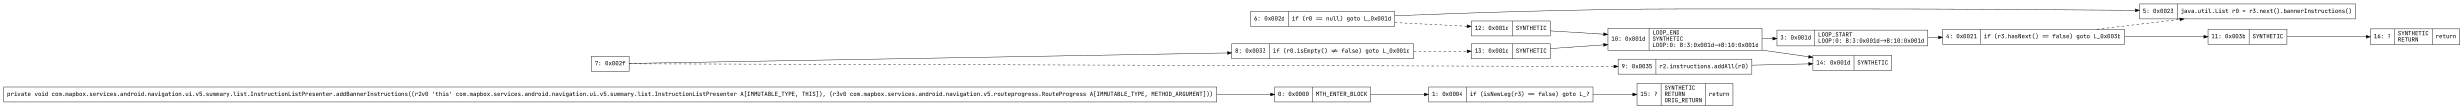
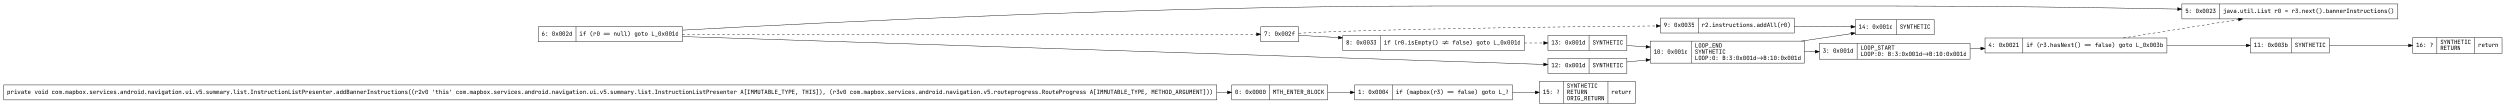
  digraph {
    fontname="JetBrains Mono"
    rankdir=LR
    node [fontname="JetBrains Mono" shape=record]
    edge [fontname="JetBrains Mono"]
    n1 [label="{0\:\ 0x0000|MTH_ENTER_BLOCK\l}"]
-   n2 [label="{1\:\ 0x0004|if (isNewLeg(r3) == false) goto L_?\l}"]
+   n2 [label="{1\:\ 0x0004|if (mapbox(r3) == false) goto L_?\l}"]
    n3 [label="{15\:\ ?|SYNTHETIC\lRETURN\lORIG_RETURN\l|return\l}"]
    n4 [label="{3\:\ 0x001d|LOOP_START\lLOOP:0: B:3:0x001d\-\>B:10:0x001d\l}"]
    n5 [label="{4\:\ 0x0021|if (r3.hasNext() == false) goto L_0x003b\l}"]
    n6 [label="{5\:\ 0x0023|java.util.List r0 = r3.next().bannerInstructions()\l}"]
    n7 [label="{11\:\ 0x003b|SYNTHETIC\l}"]
    n8 [label="{16\:\ ?|SYNTHETIC\lRETURN\l|return\l}"]
    n9 [label="{6\:\ 0x002d|if (r0 == null) goto L_0x001d\l}"]
    n10 [label="{7\:\ 0x002f}"]
    n11 [label="{12\:\ 0x001d|SYNTHETIC\l}"]
    n12 [label="{8\:\ 0x0033|if (r0.isEmpty() != false) goto L_0x001d\l}"]
    n13 [label="{9\:\ 0x0035|r2.instructions.addAll(r0)\l}"]
    n14 [label="{10\:\ 0x001d|LOOP_END\lSYNTHETIC\lLOOP:0: B:3:0x001d\-\>B:10:0x001d\l}"]
    n15 [label="{13\:\ 0x001d|SYNTHETIC\l}"]
    n16 [label="{14\:\ 0x001d|SYNTHETIC\l}"]
    n17 [label="{private void com.mapbox.services.android.navigation.ui.v5.summary.list.InstructionListPresenter.addBannerInstructions((r2v0 'this' com.mapbox.services.android.navigation.ui.v5.summary.list.InstructionListPresenter A[IMMUTABLE_TYPE, THIS]), (r3v0 com.mapbox.services.android.navigation.v5.routeprogress.RouteProgress A[IMMUTABLE_TYPE, METHOD_ARGUMENT])) }"]
    n1 -> n2
    n2 -> n3
    n4 -> n5
    n5 -> n6 [style=dashed]
    n5 -> n7
    n7 -> n8
    n9 -> n6
-   n9 -> n11 [style=dashed]
+   n9 -> n10 [style=dashed]
+   n9 -> n11
    n10 -> n12
    n10 -> n13 [style=dashed]
    n11 -> n14
    n12 -> n15 [style=dashed]
    n13 -> n16
    n14 -> n4
    n14 -> n16
    n15 -> n14
    n17 -> n1
  }
